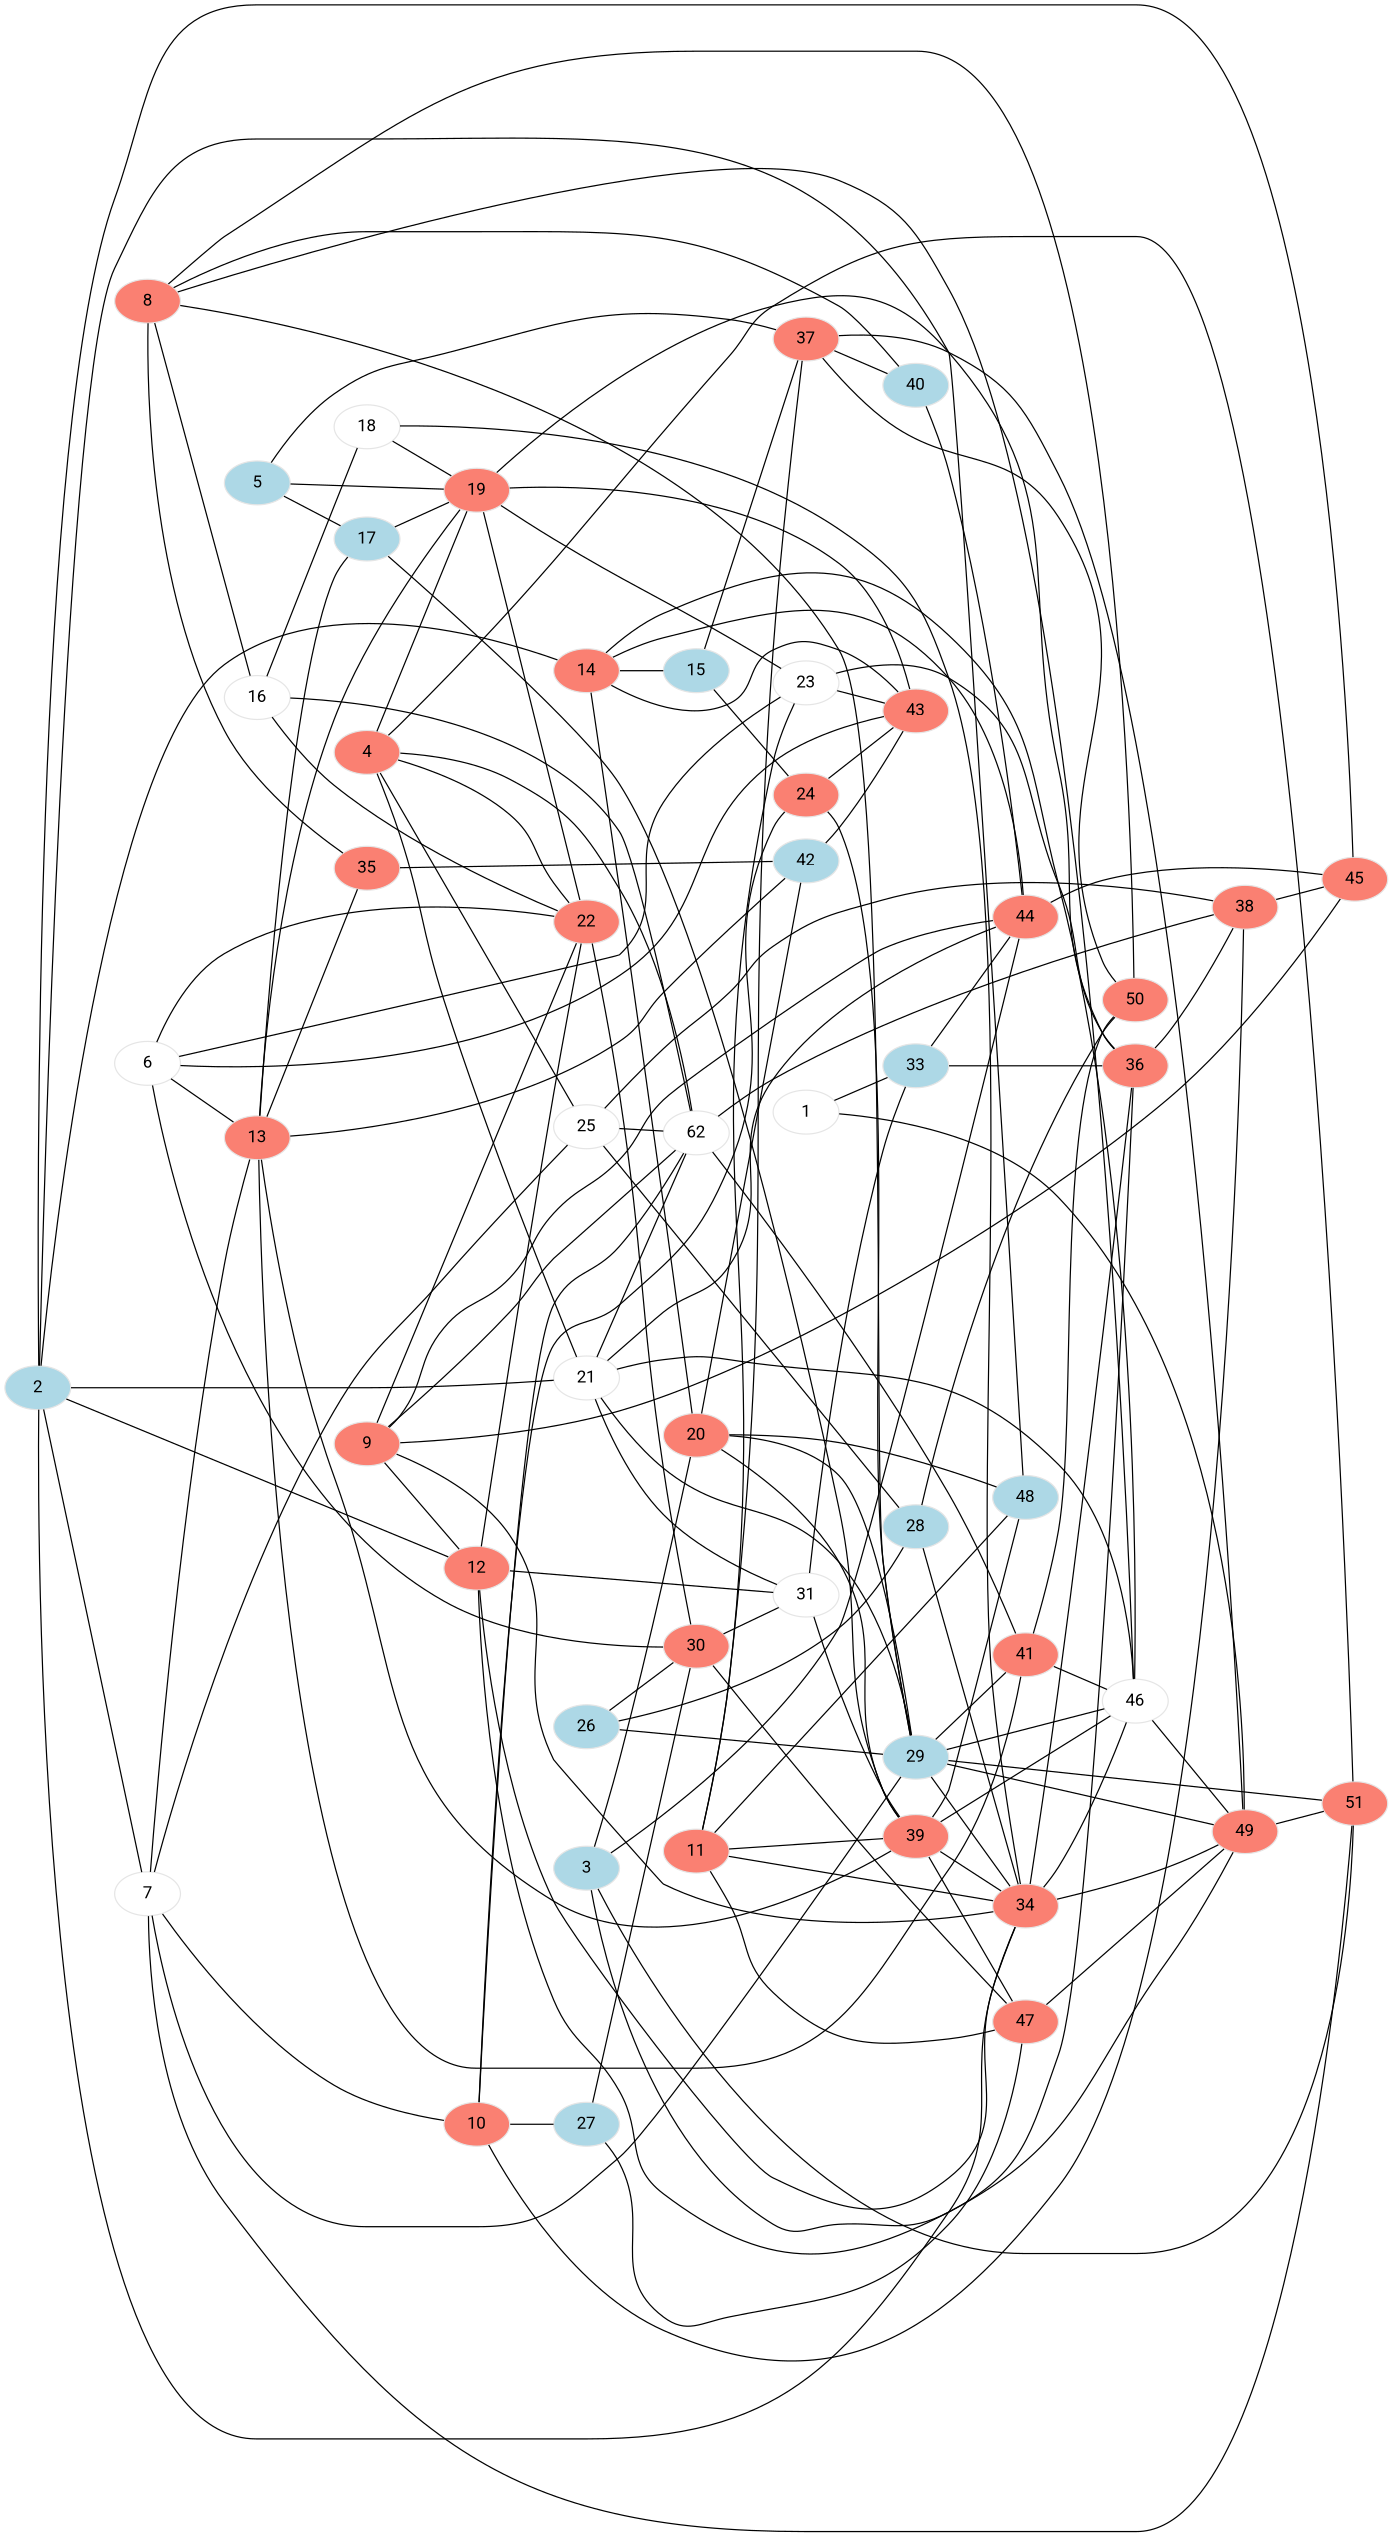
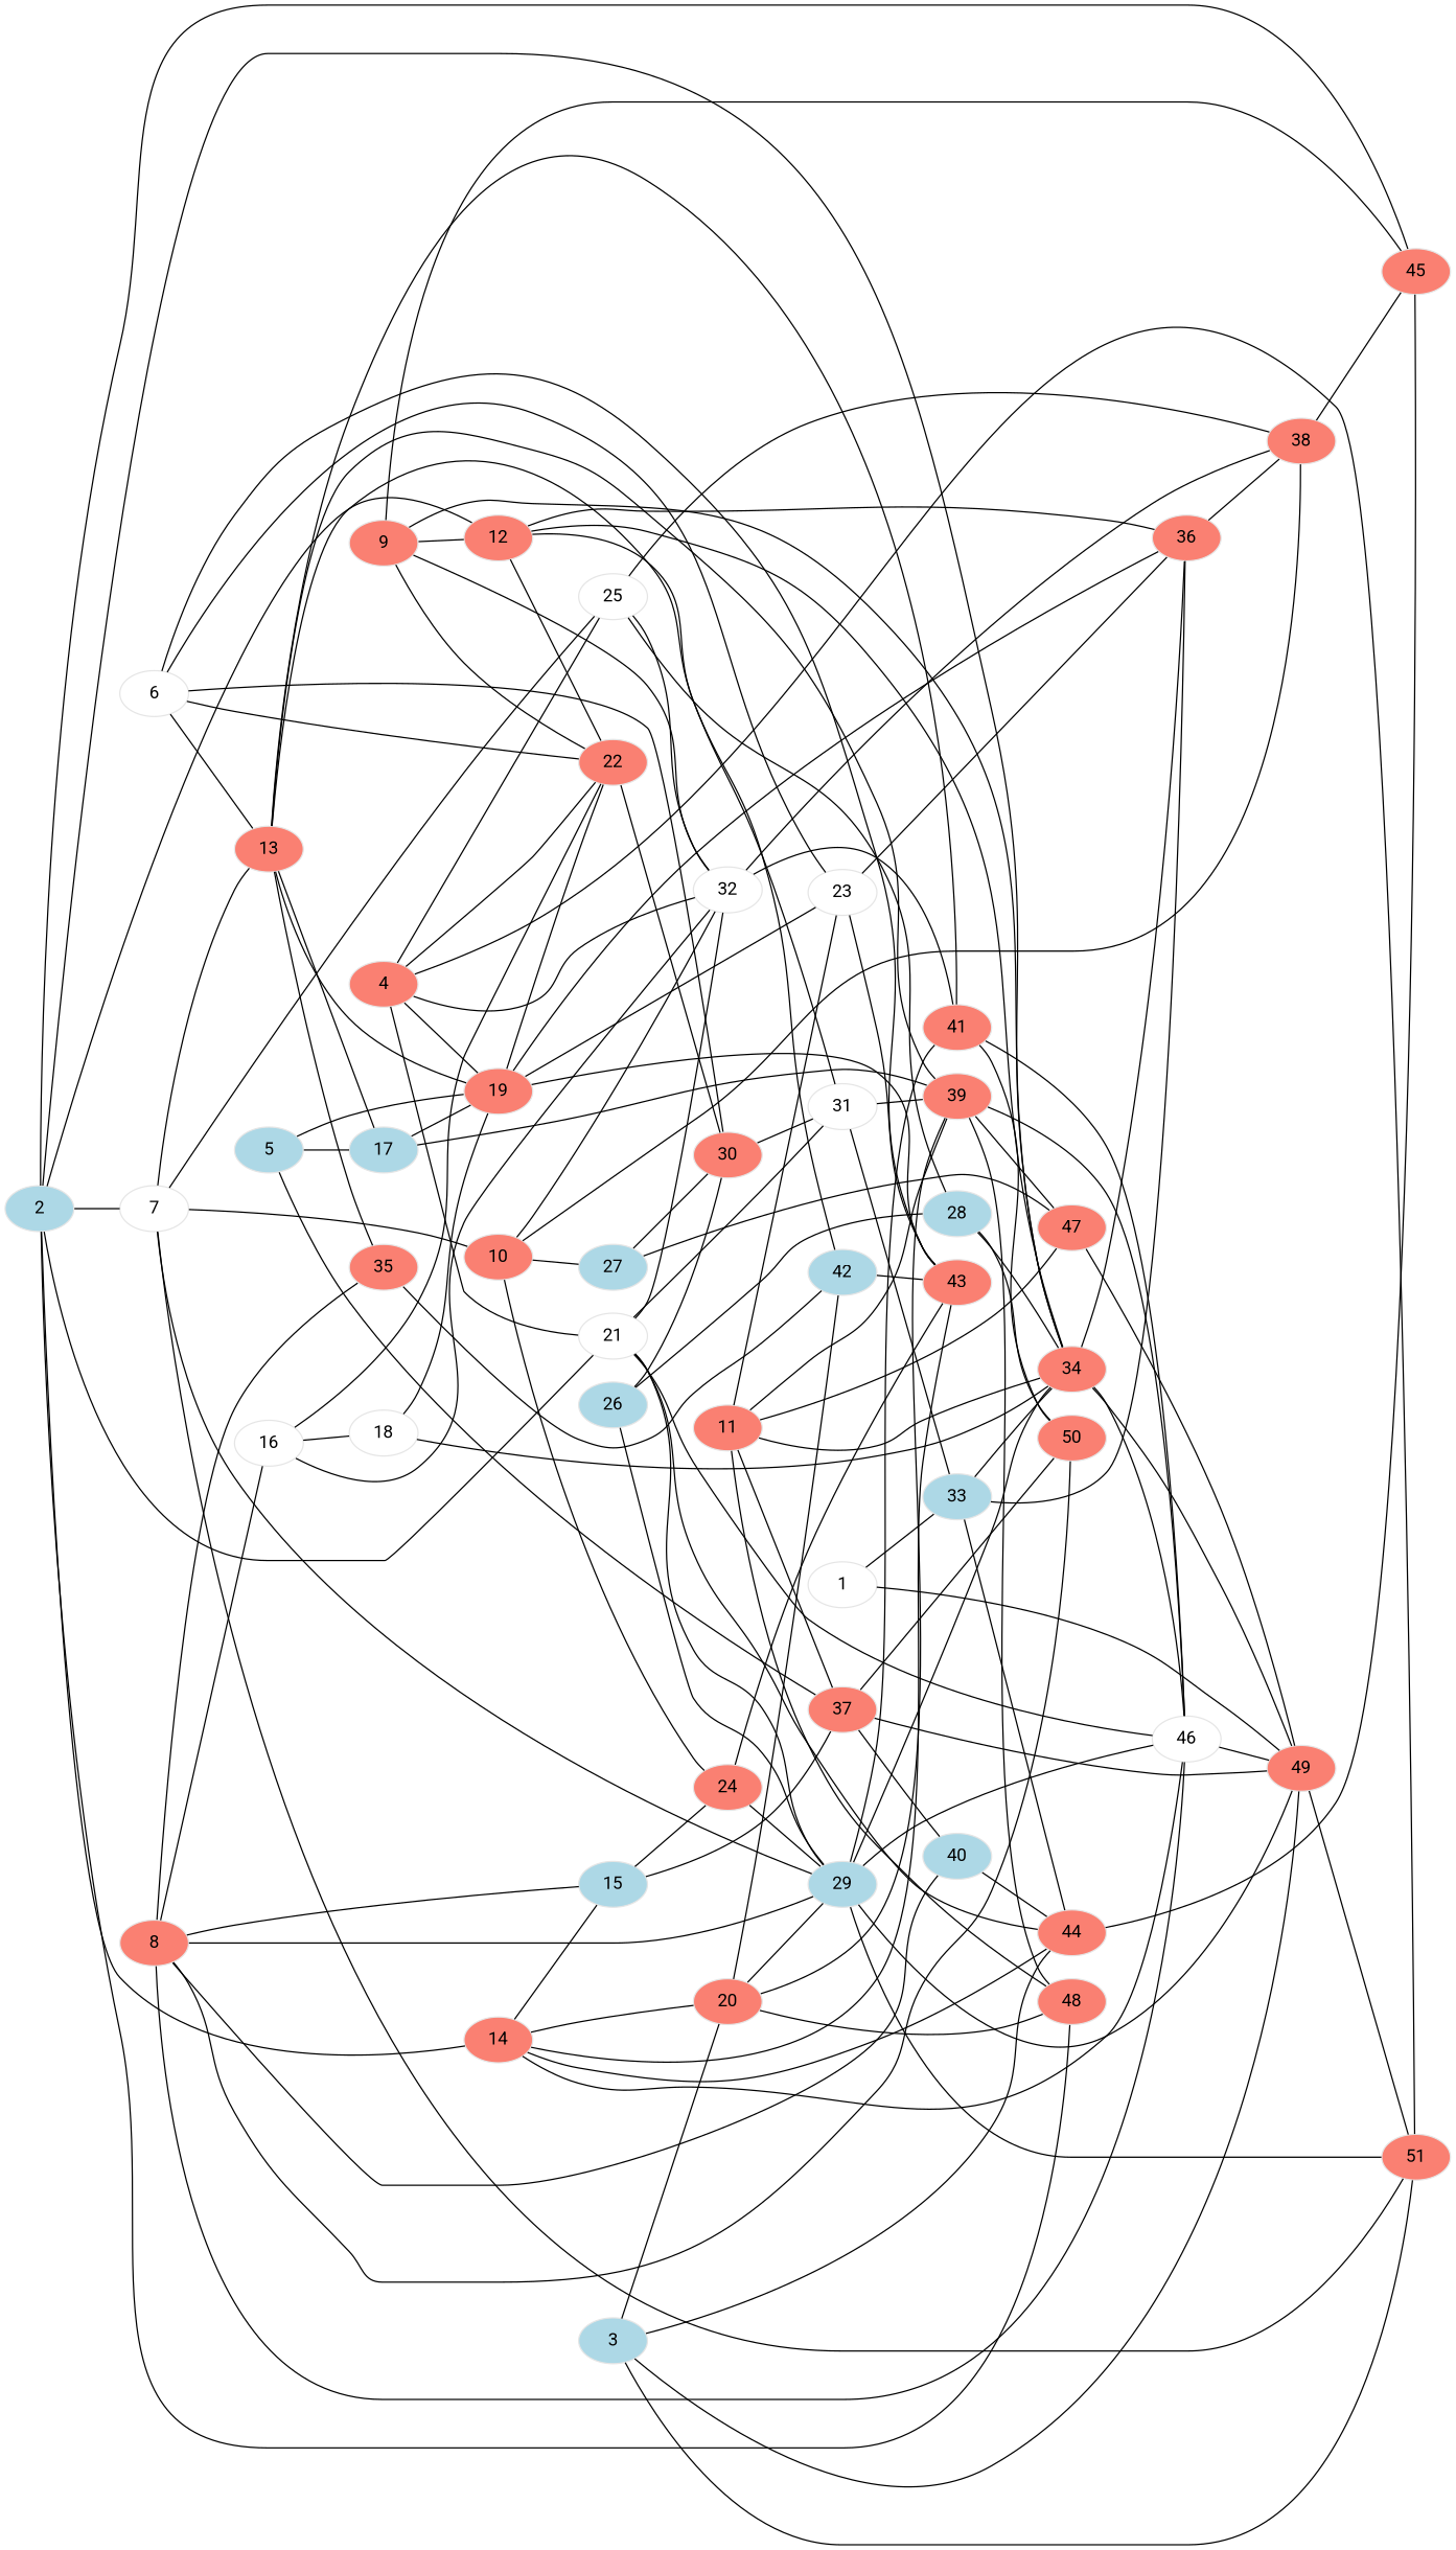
  graph {
    fontname=Roboto
    rankdir=LR
    node [color=gray90 fillcolor=salmon fontname=Roboto style=filled]
    edge [fontname=Roboto weight=1.0]
    1 [fillcolor=white]
    33 [fillcolor=lightblue]
    49
    34
    44
    36
    51
    2 [fillcolor=lightblue]
    7 [fillcolor=white]
    12
    14
    21 [fillcolor=white]
    45
-   48 [fillcolor=lightblue]
+   48
    25 [fillcolor=white]
    13
    10
    29 [fillcolor=lightblue]
    11
    37
    39
    23 [fillcolor=white]
    47
    22
    31 [fillcolor=white]
    20
    43
    15 [fillcolor=lightblue]
    46 [fillcolor=white]
-   32 [fillcolor=white label=62]
+   32 [fillcolor=white]
    3 [fillcolor=lightblue]
    42 [fillcolor=lightblue]
    4
    19
    30
    38
    28 [fillcolor=lightblue]
    41
    5 [fillcolor=lightblue]
    17 [fillcolor=lightblue]
    40 [fillcolor=lightblue]
    50
    6 [fillcolor=white]
    35
    24
    27 [fillcolor=lightblue]
    8
    16 [fillcolor=white]
    18 [fillcolor=white]
    9
    26 [fillcolor=lightblue]
    1 -- 33
    1 -- 49
-   39 -- 34
+   33 -- 34
    33 -- 44
    33 -- 36
    49 -- 51
    34 -- 49
    34 -- 36
    34 -- 46
    44 -- 45
    36 -- 38
    2 -- 34
    2 -- 7
    2 -- 12
    2 -- 14
    2 -- 21
    2 -- 45
    2 -- 48
    7 -- 51
    7 -- 25
    7 -- 13
    7 -- 10
    7 -- 29
    12 -- 34
    12 -- 36
    12 -- 22
    12 -- 31
    14 -- 44
    14 -- 20
    14 -- 43
    14 -- 15 [weight=2.0]
    14 -- 46
    21 -- 44
    21 -- 29
    21 -- 31
    21 -- 46
    21 -- 32
    25 -- 32
    25 -- 38
    25 -- 28
    13 -- 39
    13 -- 42
    13 -- 19
    13 -- 41
    13 -- 17
    13 -- 35
    10 -- 32
    10 -- 38
    10 -- 24
    10 -- 27
    29 -- 49
    29 -- 34
    29 -- 51 [weight=2.0]
    29 -- 46 [weight=2.0]
    29 -- 41
    11 -- 34
    11 -- 48
    11 -- 37
    11 -- 39
    11 -- 23
    11 -- 47
    37 -- 49
    37 -- 40
    37 -- 50
    39 -- 48
    39 -- 47
    39 -- 46
    23 -- 36
    23 -- 43
    47 -- 49
    22 -- 30
    31 -- 33
    31 -- 39
    20 -- 48
    20 -- 29
    20 -- 39
    20 -- 42
    15 -- 37
    15 -- 24
    46 -- 49
    32 -- 38
    32 -- 41
    3 -- 49
    3 -- 44
    3 -- 51
    3 -- 20
    42 -- 43
    4 -- 51
    4 -- 21
    4 -- 25
    4 -- 22
    4 -- 32
    4 -- 19
    19 -- 36 [weight=2.0]
    19 -- 23
    19 -- 22
    19 -- 43
-   30 -- 47
    30 -- 31
    38 -- 45
    28 -- 34
    28 -- 50
    41 -- 46
    41 -- 50
    5 -- 37
    5 -- 19
    5 -- 17
    17 -- 39
    17 -- 19
    40 -- 44
    6 -- 13
    6 -- 23
    6 -- 22
    6 -- 43
    6 -- 30
    35 -- 42
    24 -- 29
    24 -- 43
    27 -- 47
    27 -- 30
    8 -- 29
+   8 -- 15
    8 -- 46
    8 -- 40
    8 -- 50
    8 -- 35
    8 -- 16
    16 -- 22
    16 -- 32
    16 -- 18
    18 -- 34
    18 -- 19
    9 -- 34
-   9 -- 44
    9 -- 12
    9 -- 45
    9 -- 22
    9 -- 32
    26 -- 29
    26 -- 30
    26 -- 28
  }
